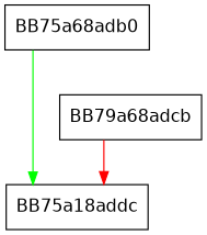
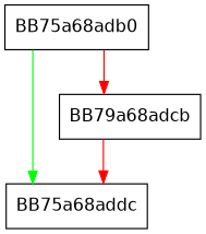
  digraph {
    fontname="DejaVu Sans"
    splines=ortho
    node [fontname="DejaVu Sans" shape=box]
    edge [color=red fontname="DejaVu Sans"]
    BB75a68adb0
-   BB75a68addc [label=BB75a18addc]
+   BB75a68addc
    n3 [label=BB79a68adcb]
    BB75a68adb0 -> BB75a68addc [color=green]
+   BB75a68adb0 -> n3
    n3 -> BB75a68addc
  }
